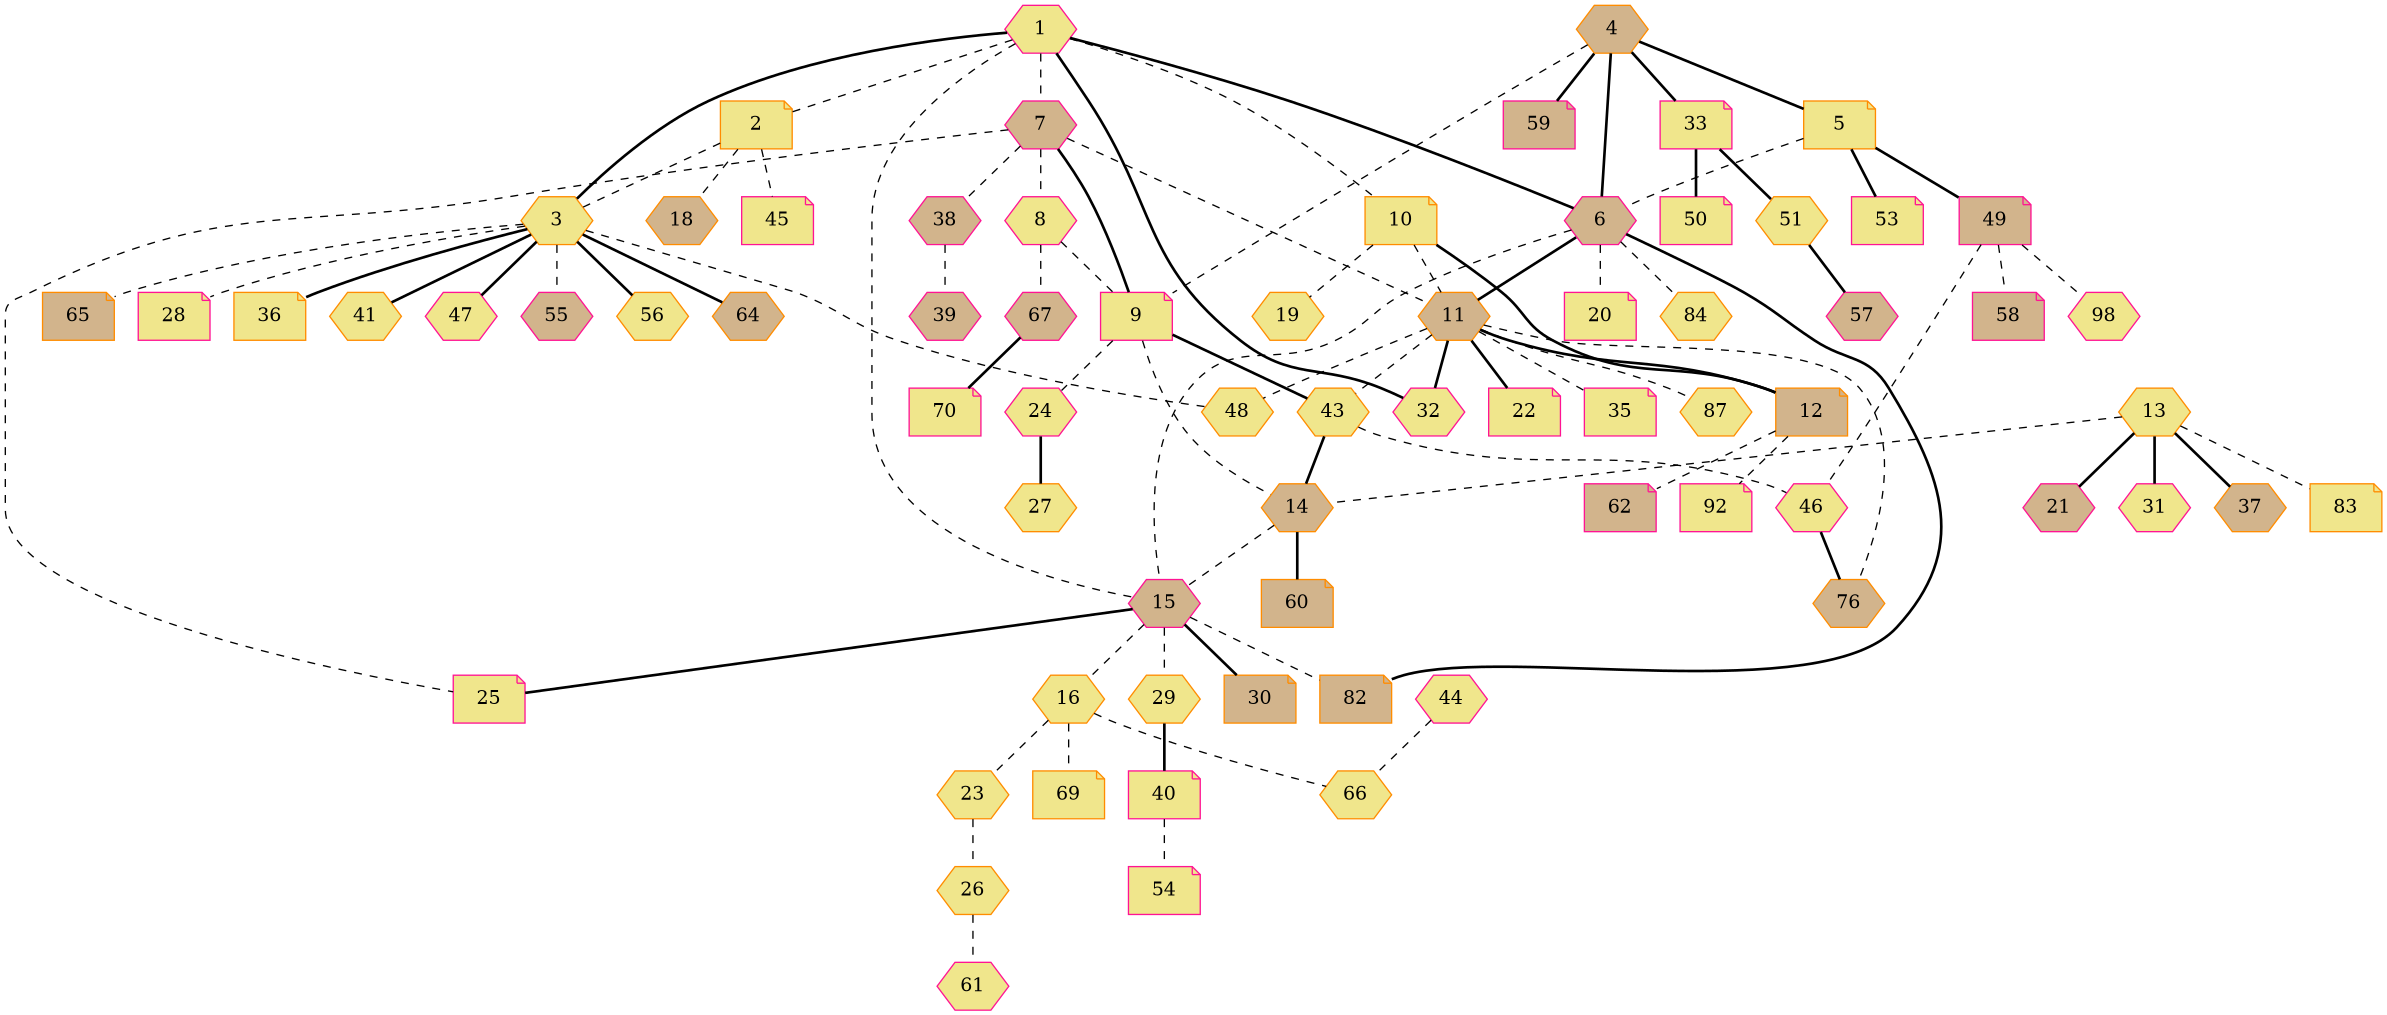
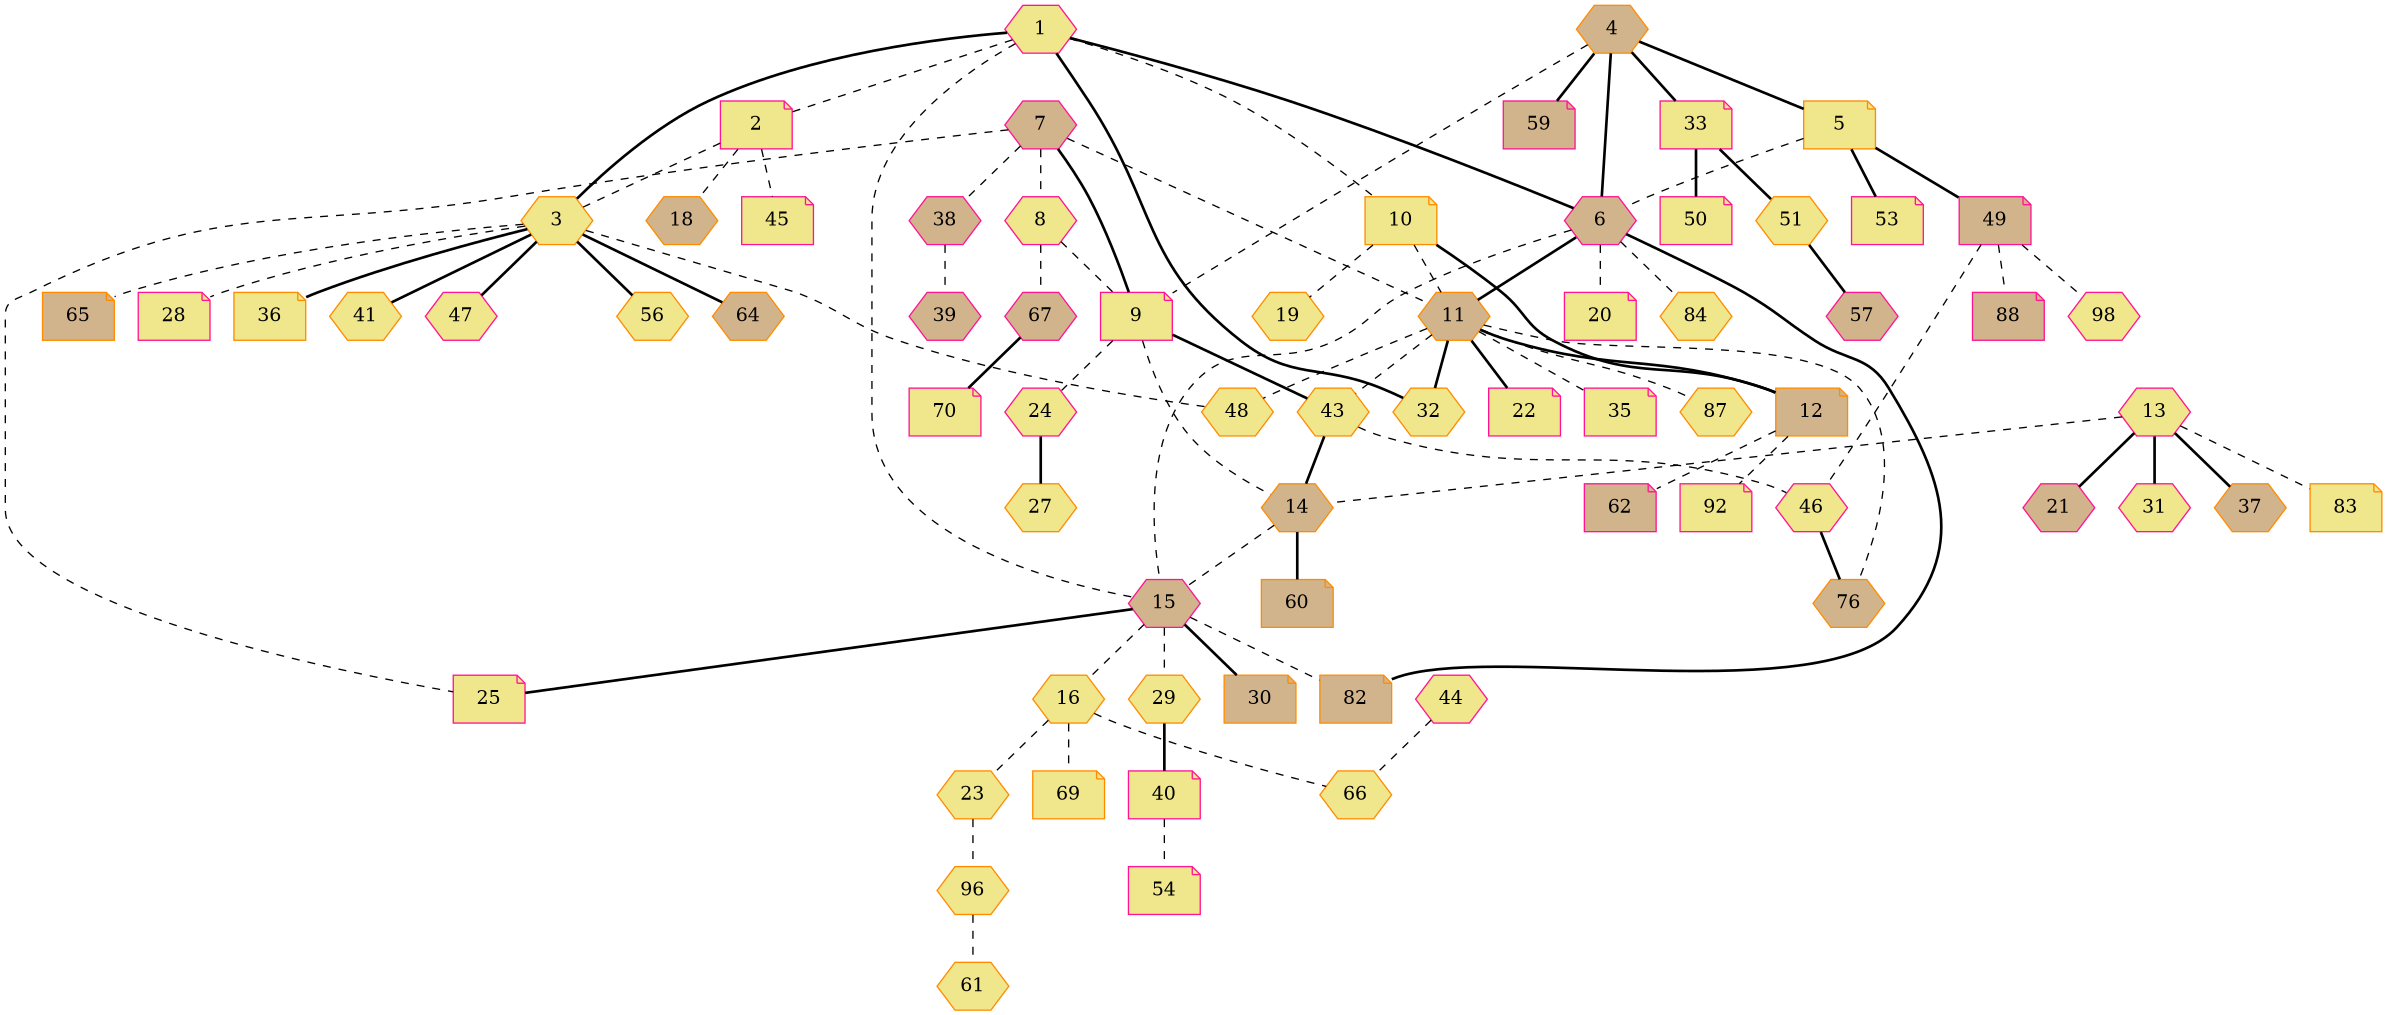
  graph {
    node [color=deeppink fillcolor=khaki shape=hexagon style=filled]
    edge [style=dashed]
-   2 [color=darkorange shape=note]
+   2 [shape=note]
    1
    3 [color=darkorange]
    6 [fillcolor=tan]
    7 [fillcolor=tan]
    10 [color=darkorange shape=note]
    15 [fillcolor=tan]
-   32
+   32 [color=darkorange]
    18 [color=darkorange fillcolor=tan]
    45 [shape=note]
    28 [shape=note]
    36 [color=darkorange shape=note]
    41 [color=darkorange]
    47
    48 [color=darkorange]
-   55 [fillcolor=tan]
    56 [color=darkorange]
    64 [color=darkorange fillcolor=tan]
    65 [color=darkorange fillcolor=tan shape=note]
    11 [color=darkorange fillcolor=tan]
    20 [shape=note]
    n22 [color=darkorange label=84]
    n23 [color=darkorange fillcolor=tan label=82 shape=note]
    9 [shape=note]
    8
    25 [shape=note]
    38 [fillcolor=tan]
    12 [color=darkorange fillcolor=tan shape=note]
    19 [color=darkorange]
    16 [color=darkorange]
    29 [color=darkorange]
    30 [color=darkorange fillcolor=tan shape=note]
    4 [color=darkorange fillcolor=tan]
    5 [color=darkorange shape=note]
    33 [shape=note]
    59 [fillcolor=tan shape=note]
    49 [fillcolor=tan shape=note]
    53 [shape=note]
    14 [color=darkorange fillcolor=tan]
    24
    43 [color=darkorange]
    50 [shape=note]
    51 [color=darkorange]
    n44 [color=darkorange fillcolor=tan label=76]
    46
-   58 [fillcolor=tan shape=note]
+   58 [fillcolor=tan shape=note label=88]
    n47 [label=98]
    n48 [color=darkorange label=87]
    22 [shape=note]
    35 [shape=note]
    57 [fillcolor=tan]
    67 [fillcolor=tan]
    39 [fillcolor=tan]
    70 [shape=note]
    60 [color=darkorange fillcolor=tan shape=note]
    27 [color=darkorange]
    n57 [label=92 shape=note]
    62 [fillcolor=tan shape=note]
-   13 [color=darkorange]
+   13
    21 [fillcolor=tan]
    31
    37 [color=darkorange fillcolor=tan]
    n63 [color=darkorange label=83 shape=note]
    23 [color=darkorange]
    69 [color=darkorange shape=note]
    66 [color=darkorange]
    40 [shape=note]
-   26 [color=darkorange]
+   26 [color=darkorange label=96]
    44
-   61
+   61 [color=darkorange]
    54 [shape=note]
    2 -- 3
    2 -- 18
    2 -- 45
    1 -- 2
    1 -- 3 [style=bold]
    1 -- 6 [style=bold]
-   1 -- 7
    1 -- 10
    1 -- 15
    1 -- 32 [style=bold]
    3 -- 28
    3 -- 36 [style=bold]
    3 -- 41 [style=bold]
    3 -- 47 [style=bold]
    3 -- 48
-   3 -- 55
    3 -- 56 [style=bold]
    3 -- 64 [style=bold]
    3 -- 65
    6 -- 15
    6 -- 11 [style=bold]
    6 -- 20
    6 -- n22
    6 -- n23 [style=bold]
    7 -- 11
    7 -- 9 [style=bold]
    7 -- 8
    7 -- 25
    7 -- 38
    10 -- 11
    10 -- 12 [style=bold]
    10 -- 19
    15 -- n23
    15 -- 25 [style=bold]
    15 -- 16
    15 -- 29
    15 -- 30 [style=bold]
    11 -- 32 [style=bold]
    11 -- 48
    11 -- 12 [style=bold]
    11 -- 43
    11 -- n44
    11 -- n48
    11 -- 22 [style=bold]
    11 -- 35
    9 -- 14
    9 -- 24
    9 -- 43 [style=bold]
    8 -- 9
    8 -- 67
    38 -- 39
    12 -- n57
    12 -- 62
    16 -- 23
    16 -- 69
    16 -- 66
    29 -- 40 [style=bold]
    4 -- 6 [style=bold]
    4 -- 9
    4 -- 5 [style=bold]
    4 -- 33 [style=bold]
    4 -- 59 [style=bold]
    5 -- 6
    5 -- 49 [style=bold]
    5 -- 53 [style=bold]
    33 -- 50 [style=bold]
    33 -- 51 [style=bold]
    49 -- 46
    49 -- 58
    49 -- n47
    14 -- 15
    14 -- 60 [style=bold]
    24 -- 27 [style=bold]
    43 -- 14 [style=bold]
    43 -- 46
    51 -- 57 [style=bold]
    46 -- n44 [style=bold]
    67 -- 70 [style=bold]
    13 -- 14
    13 -- 21 [style=bold]
    13 -- 31 [style=bold]
    13 -- 37 [style=bold]
    13 -- n63
    23 -- 26
    40 -- 54
    26 -- 61
    44 -- 66
  }
